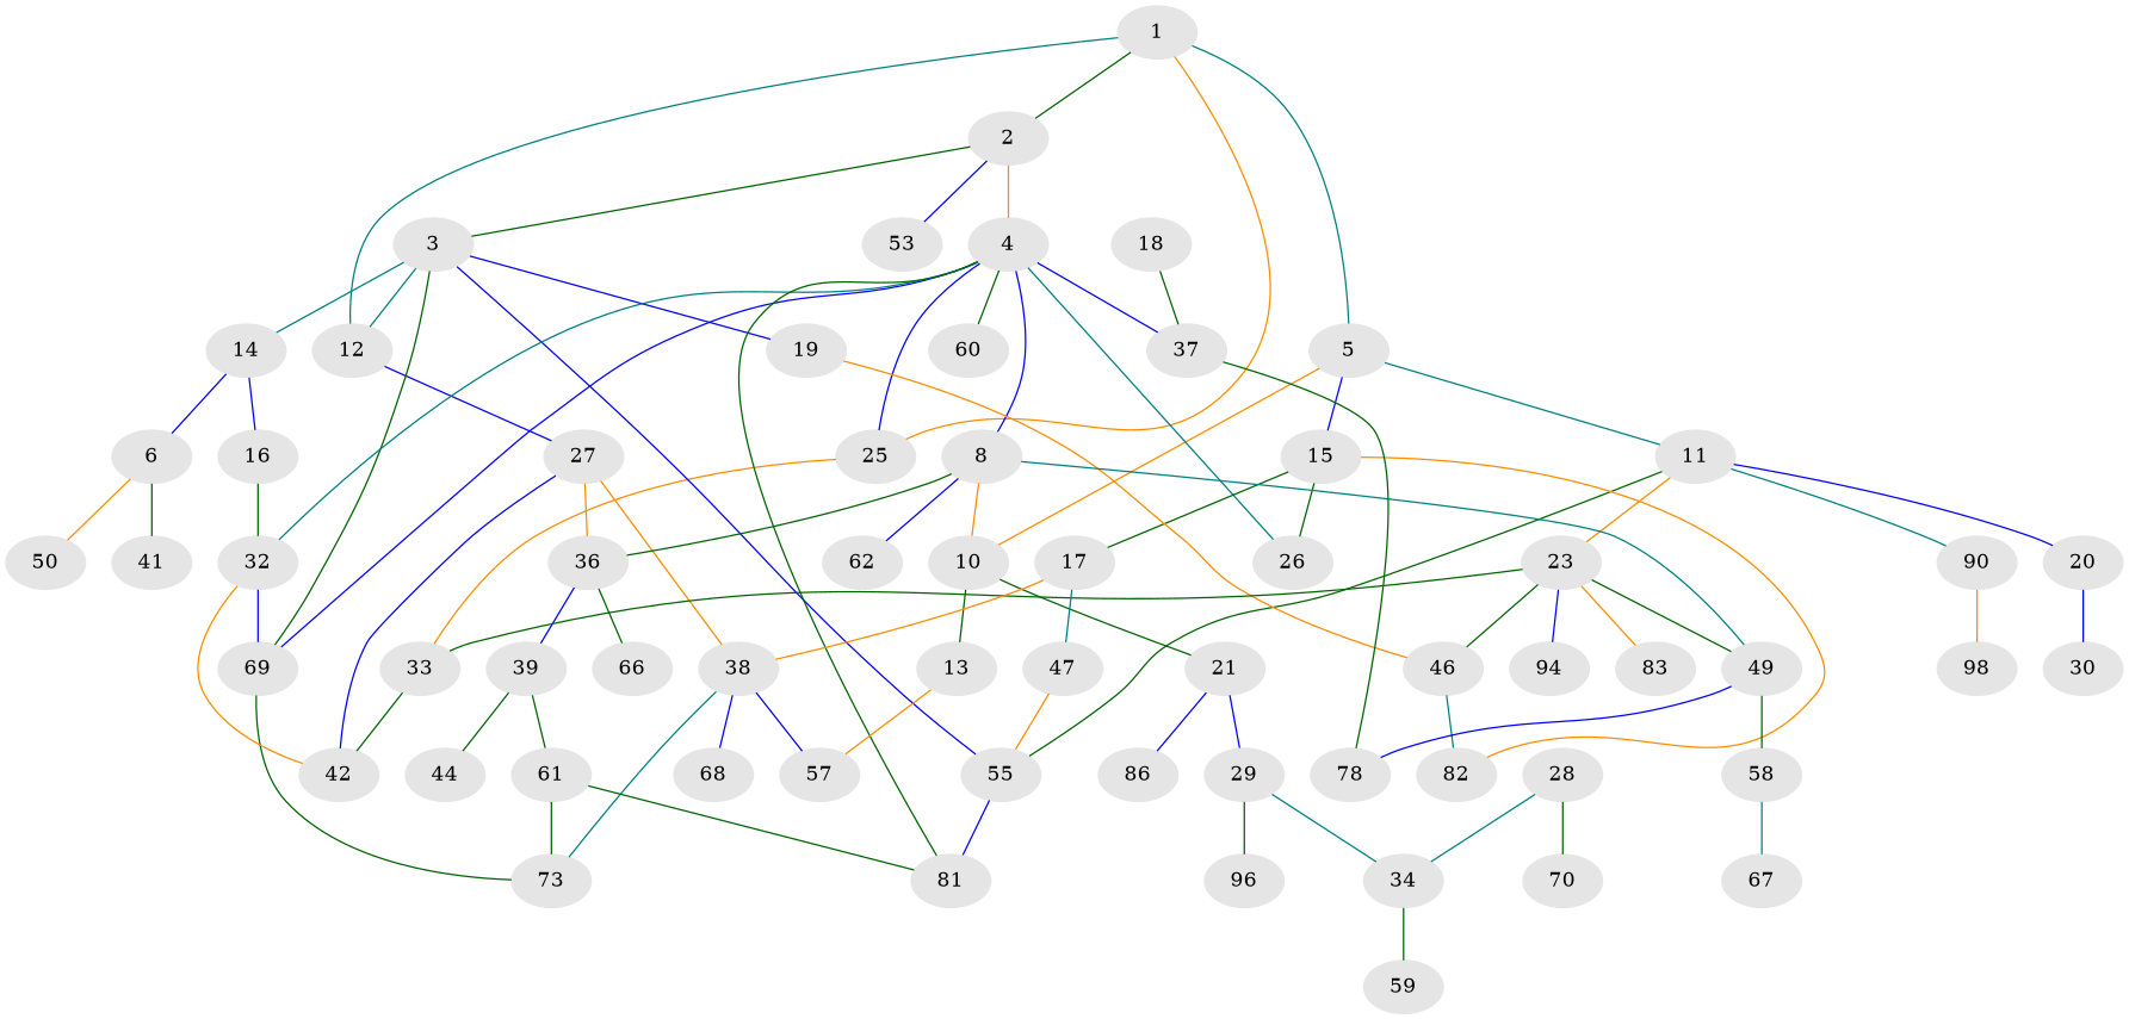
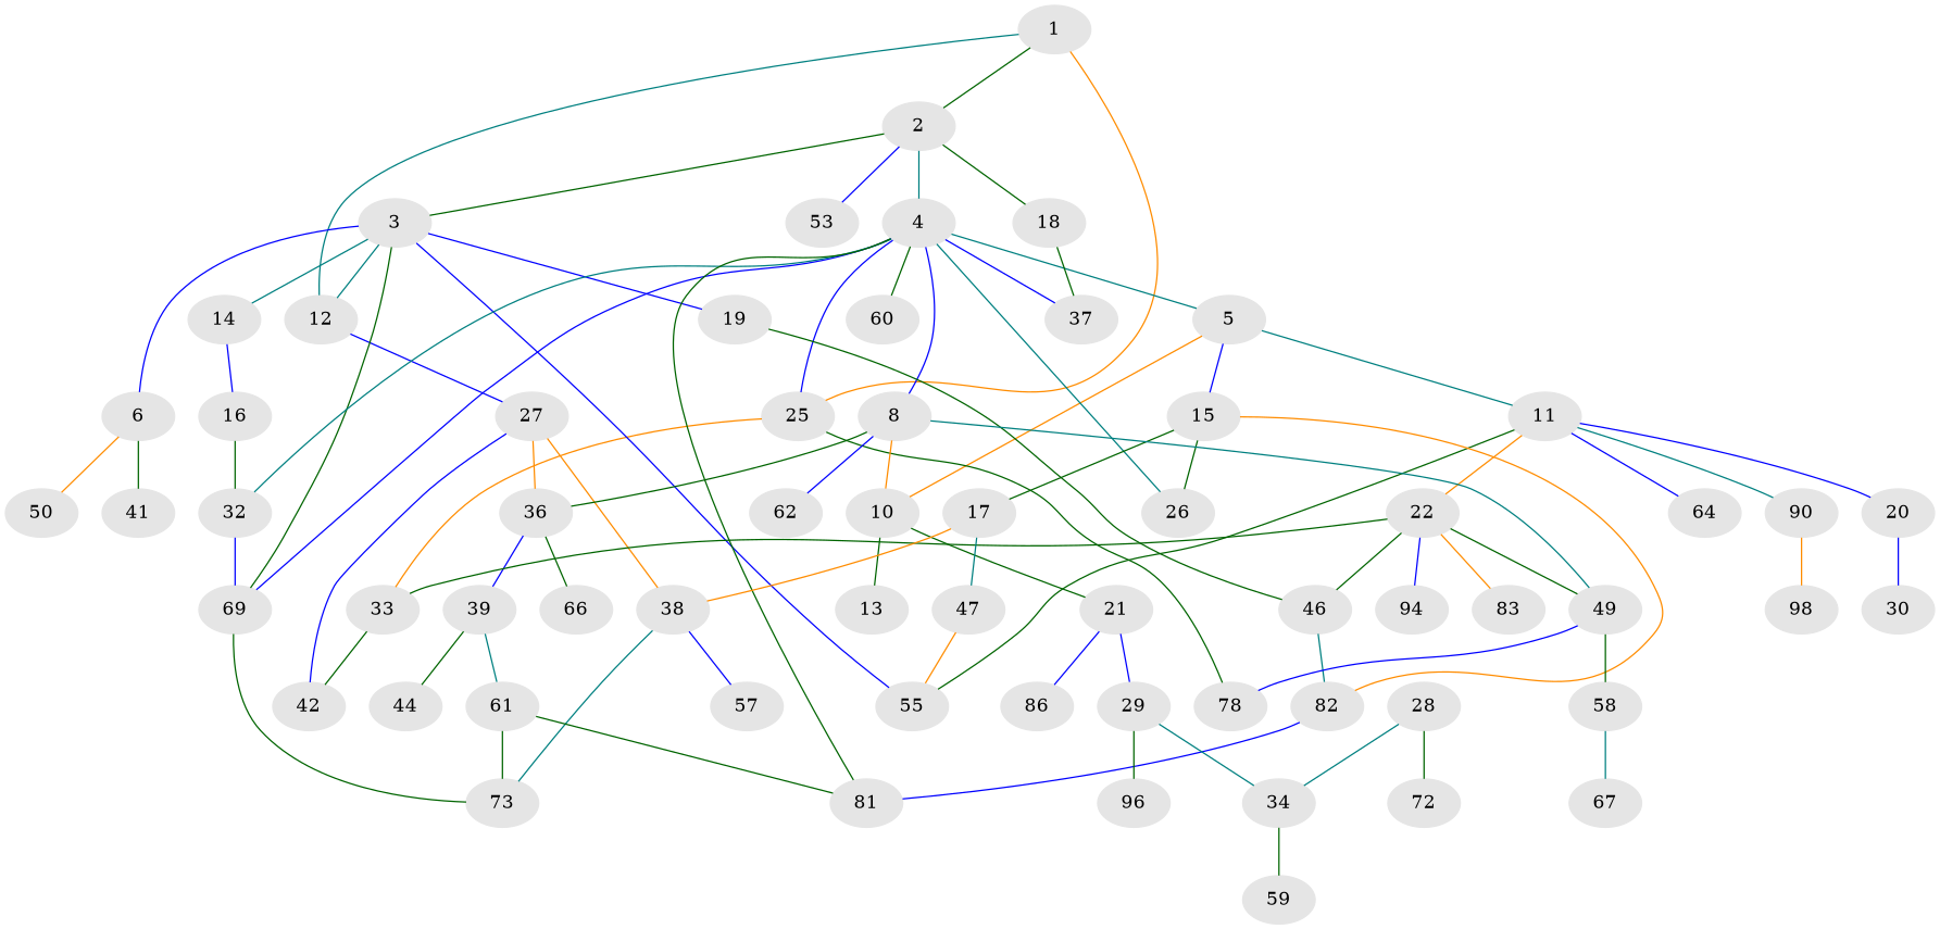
  graph {
    node [color=gray90 style=filled]
    edge [color=darkgreen]
    1 [super="+100"]
    2 [super="+75"]
    5 [super="+9"]
    12
    25
    3 [super="+7"]
    4 [super="+71"]
    18
    53
    10 [super="+52"]
    11 [super="+31"]
    15 [super="+35"]
    27 [super="+42"]
    33
    6 [super="+85"]
    14 [super="+77"]
    19
    55 [super="+63"]
    69 [super="+84"]
    8 [super="+40"]
    26 [super="+65"]
    32 [super="+92"]
    37 [super="+79"]
    60
    81
    41
    50
    16 [super="+74"]
    46 [super="+80"]
    28 [super="+51"]
    34 [super="+45"]
-   70
+   70 [label=72]
    73
    36 [super="+54"]
    49 [super="+89"]
    62
    n37 [label=42 super="+56"]
    78 [super="+97"]
    13
    21 [super="+88"]
    20
-   22 [super="+23" label=23]
+   22 [super="+23"]
+   64
    90 [super="+95"]
    17 [super="+24"]
    82
    39
    66 [super="+76"]
    58 [super="+91"]
    57 [super="+99"]
    29 [super="+72"]
    86
    30
    83
    94
    98
    38 [super="+43"]
    47 [super="+93"]
-   68
    96
    59
    44
    61 [super="+87"]
    67
    1 -- 2
-   1 -- 5 [color=teal]
+   4 -- 5 [color=teal]
    1 -- 12 [color=teal]
    1 -- 25 [color=darkorange]
    2 -- 3
-   2 -- 4 [color=darkorange]
+   2 -- 4 [color=teal]
+   2 -- 18
    2 -- 53 [color=blue]
    5 -- 10 [color=darkorange]
    5 -- 11 [color=teal]
    5 -- 15 [color=blue]
    12 -- 27 [color=blue]
    25 -- 33 [color=darkorange]
    3 -- 12 [color=teal]
-   14 -- 6 [color=blue]
+   3 -- 6 [color=blue]
    3 -- 14 [color=teal]
    3 -- 19 [color=blue]
    3 -- 55 [color=blue]
    3 -- 69
    4 -- 25 [color=blue]
    4 -- 69 [color=blue]
    4 -- 8 [color=blue]
    4 -- 26 [color=teal]
    4 -- 32 [color=teal]
    4 -- 37 [color=blue]
    4 -- 60
    4 -- 81
    18 -- 37
    10 -- 13
    10 -- 21
    11 -- 55
    11 -- 20 [color=blue]
    11 -- 22 [color=darkorange]
+   11 -- 64 [color=blue]
    11 -- 90 [color=teal]
    15 -- 26
    15 -- 17
    15 -- 82 [color=darkorange]
    27 -- 36 [color=darkorange]
    27 -- n37 [color=blue]
    27 -- 38 [color=darkorange]
    33 -- n37
    6 -- 41
    6 -- 50 [color=darkorange]
    14 -- 16 [color=blue]
-   19 -- 46 [color=darkorange]
-   55 -- 81 [color=blue]
+   19 -- 46
+   82 -- 81 [color=blue]
    69 -- 73
    8 -- 10 [color=darkorange]
    8 -- 36
    8 -- 49 [color=teal]
    8 -- 62 [color=blue weight=2]
    32 -- 69 [color=blue]
-   32 -- n37 [color=darkorange]
-   37 -- 78
+   25 -- 78
    16 -- 32
    46 -- 82 [color=teal]
    28 -- 34 [color=teal]
    28 -- 70
    34 -- 59
    36 -- 39 [color=blue]
    36 -- 66
    49 -- 78 [color=blue]
    49 -- 58
-   13 -- 57 [color=darkorange]
    21 -- 29 [color=blue]
    21 -- 86 [color=blue]
    20 -- 30 [color=blue]
    22 -- 33
    22 -- 46
    22 -- 49
    22 -- 83 [color=darkorange]
    22 -- 94 [color=blue]
    90 -- 98 [color=darkorange]
    17 -- 38 [color=darkorange]
    17 -- 47 [color=teal]
    39 -- 44
-   39 -- 61
+   39 -- 61 [color=teal]
    58 -- 67 [color=teal]
    29 -- 34 [color=teal]
    29 -- 96
    38 -- 73 [color=teal]
    38 -- 57 [color=blue]
-   38 -- 68 [color=blue]
    47 -- 55 [color=darkorange]
    61 -- 81
    61 -- 73
  }
